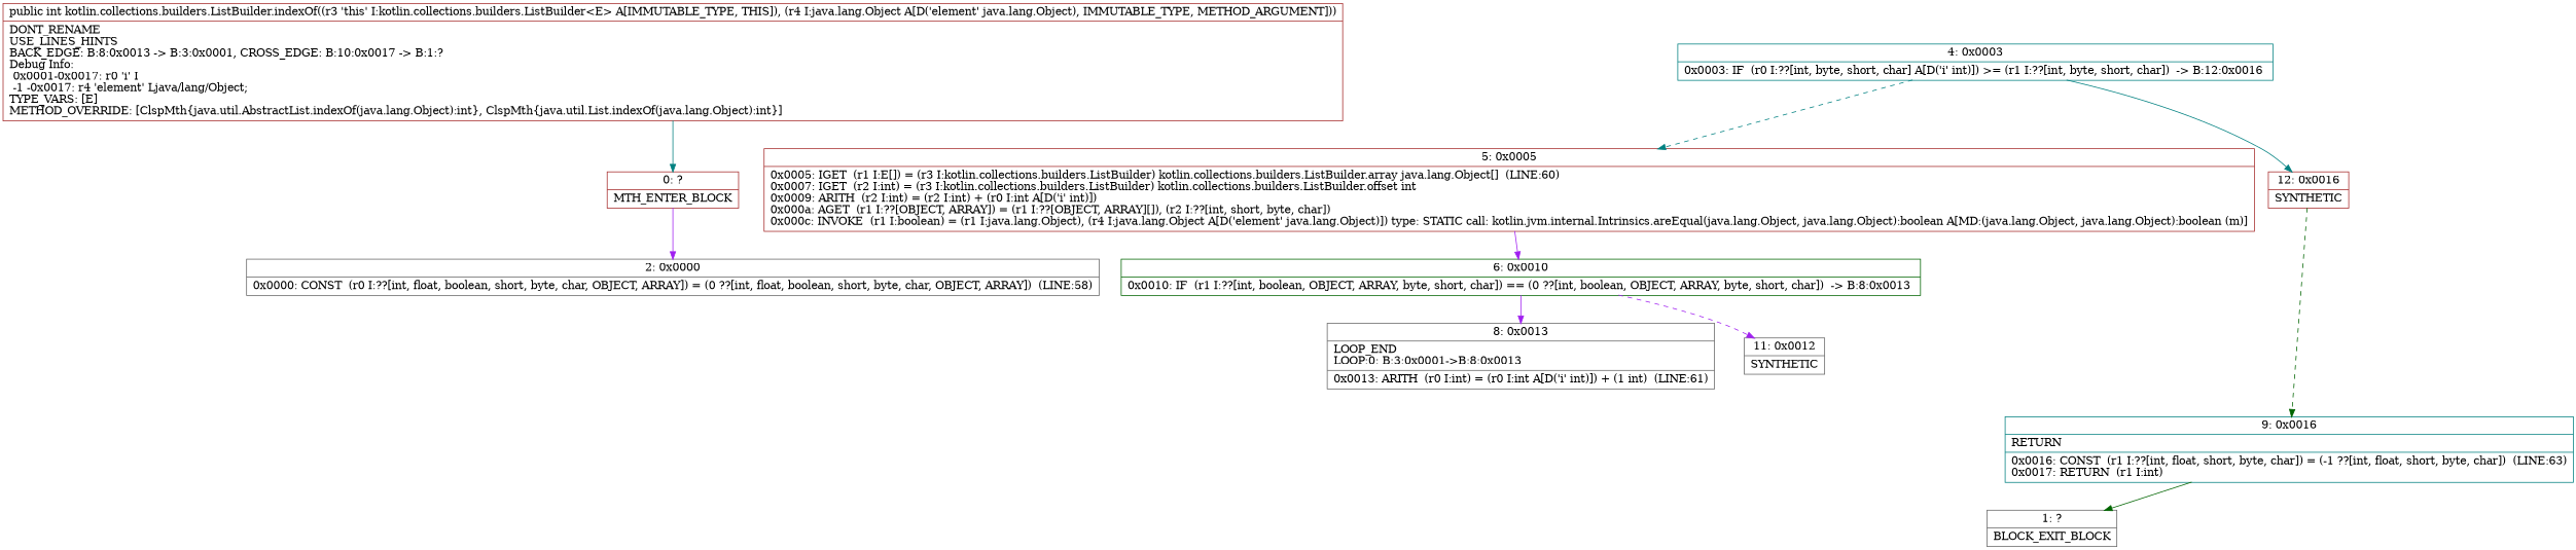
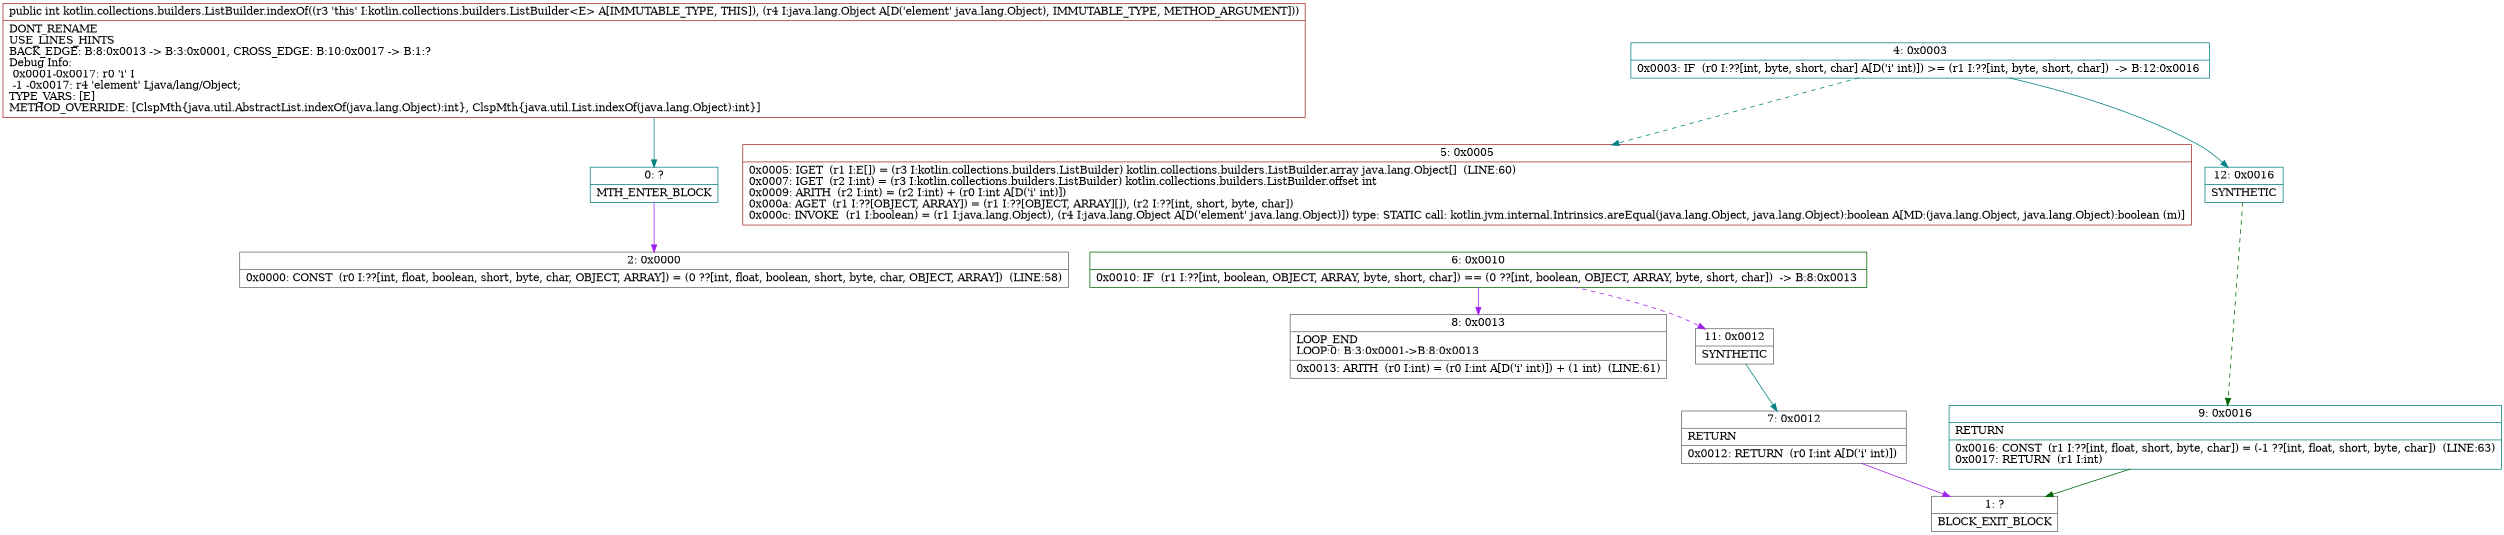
  digraph {
    fontname="DejaVu Serif"
    node [color=gray40 fontname="DejaVu Serif" shape=record]
    edge [color=purple fontname="DejaVu Serif"]
-   n1 [color=brown label="{0\:\ ?|MTH_ENTER_BLOCK\l}"]
+   n1 [color=teal label="{0\:\ ?|MTH_ENTER_BLOCK\l}"]
    n2 [label="{2\:\ 0x0000|0x0000: CONST  (r0 I:??[int, float, boolean, short, byte, char, OBJECT, ARRAY]) = (0 ??[int, float, boolean, short, byte, char, OBJECT, ARRAY])  (LINE:58)\l}"]
    n3 [color=teal label="{4\:\ 0x0003|0x0003: IF  (r0 I:??[int, byte, short, char] A[D('i' int)]) \>= (r1 I:??[int, byte, short, char])  \-\> B:12:0x0016 \l}"]
    n4 [color=brown label="{5\:\ 0x0005|0x0005: IGET  (r1 I:E[]) = (r3 I:kotlin.collections.builders.ListBuilder) kotlin.collections.builders.ListBuilder.array java.lang.Object[]  (LINE:60)\l0x0007: IGET  (r2 I:int) = (r3 I:kotlin.collections.builders.ListBuilder) kotlin.collections.builders.ListBuilder.offset int \l0x0009: ARITH  (r2 I:int) = (r2 I:int) + (r0 I:int A[D('i' int)]) \l0x000a: AGET  (r1 I:??[OBJECT, ARRAY]) = (r1 I:??[OBJECT, ARRAY][]), (r2 I:??[int, short, byte, char]) \l0x000c: INVOKE  (r1 I:boolean) = (r1 I:java.lang.Object), (r4 I:java.lang.Object A[D('element' java.lang.Object)]) type: STATIC call: kotlin.jvm.internal.Intrinsics.areEqual(java.lang.Object, java.lang.Object):boolean A[MD:(java.lang.Object, java.lang.Object):boolean (m)]\l}"]
-   n5 [color=brown label="{12\:\ 0x0016|SYNTHETIC\l}"]
+   n5 [color=teal label="{12\:\ 0x0016|SYNTHETIC\l}"]
    n6 [color=darkgreen label="{6\:\ 0x0010|0x0010: IF  (r1 I:??[int, boolean, OBJECT, ARRAY, byte, short, char]) == (0 ??[int, boolean, OBJECT, ARRAY, byte, short, char])  \-\> B:8:0x0013 \l}"]
    n7 [color=teal label="{9\:\ 0x0016|RETURN\l|0x0016: CONST  (r1 I:??[int, float, short, byte, char]) = (\-1 ??[int, float, short, byte, char])  (LINE:63)\l0x0017: RETURN  (r1 I:int) \l}"]
    n8 [label="{8\:\ 0x0013|LOOP_END\lLOOP:0: B:3:0x0001\-\>B:8:0x0013\l|0x0013: ARITH  (r0 I:int) = (r0 I:int A[D('i' int)]) + (1 int)  (LINE:61)\l}"]
    n9 [label="{11\:\ 0x0012|SYNTHETIC\l}"]
+   n10 [label="{7\:\ 0x0012|RETURN\l|0x0012: RETURN  (r0 I:int A[D('i' int)]) \l}"]
    n11 [label="{1\:\ ?|BLOCK_EXIT_BLOCK\l}"]
    n12 [color=brown label="{public int kotlin.collections.builders.ListBuilder.indexOf((r3 'this' I:kotlin.collections.builders.ListBuilder\<E\> A[IMMUTABLE_TYPE, THIS]), (r4 I:java.lang.Object A[D('element' java.lang.Object), IMMUTABLE_TYPE, METHOD_ARGUMENT]))  | DONT_RENAME\lUSE_LINES_HINTS\lBACK_EDGE: B:8:0x0013 \-\> B:3:0x0001, CROSS_EDGE: B:10:0x0017 \-\> B:1:?\lDebug Info:\l  0x0001\-0x0017: r0 'i' I\l  \-1 \-0x0017: r4 'element' Ljava\/lang\/Object;\lTYPE_VARS: [E]\lMETHOD_OVERRIDE: [ClspMth\{java.util.AbstractList.indexOf(java.lang.Object):int\}, ClspMth\{java.util.List.indexOf(java.lang.Object):int\}]\l}"]
    n1 -> n2
    n3 -> n4 [color=teal style=dashed]
    n3 -> n5 [color=teal]
-   n4 -> n6
    n5 -> n7 [color=darkgreen style=dashed]
    n6 -> n8
    n6 -> n9 [style=dashed]
    n7 -> n11 [color=darkgreen]
+   n9 -> n10 [color=teal]
+   n10 -> n11
    n12 -> n1 [color=teal]
  }
